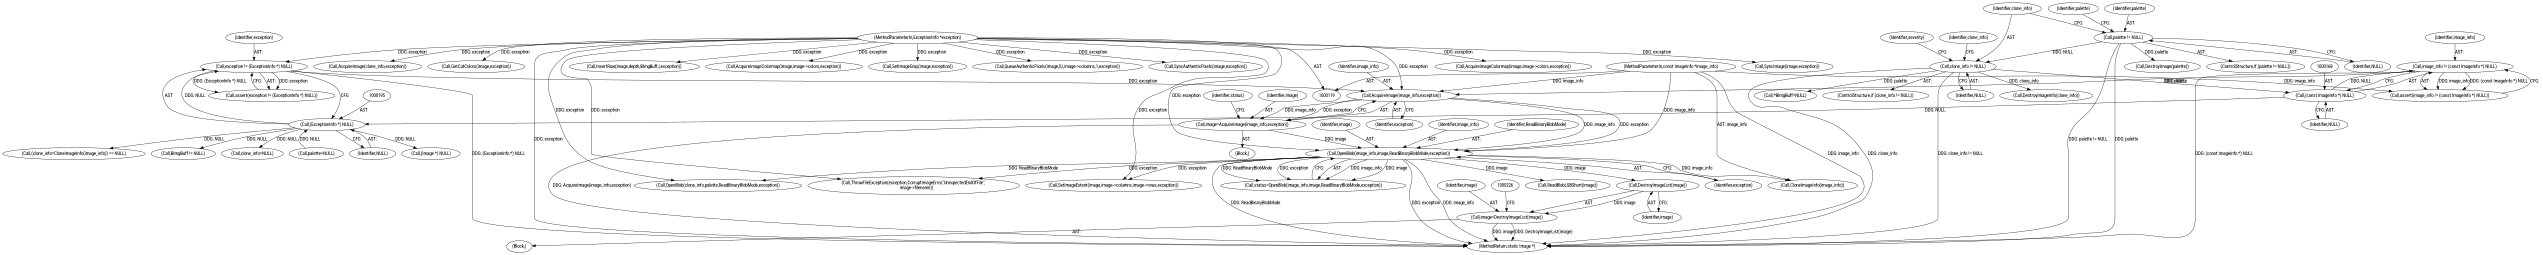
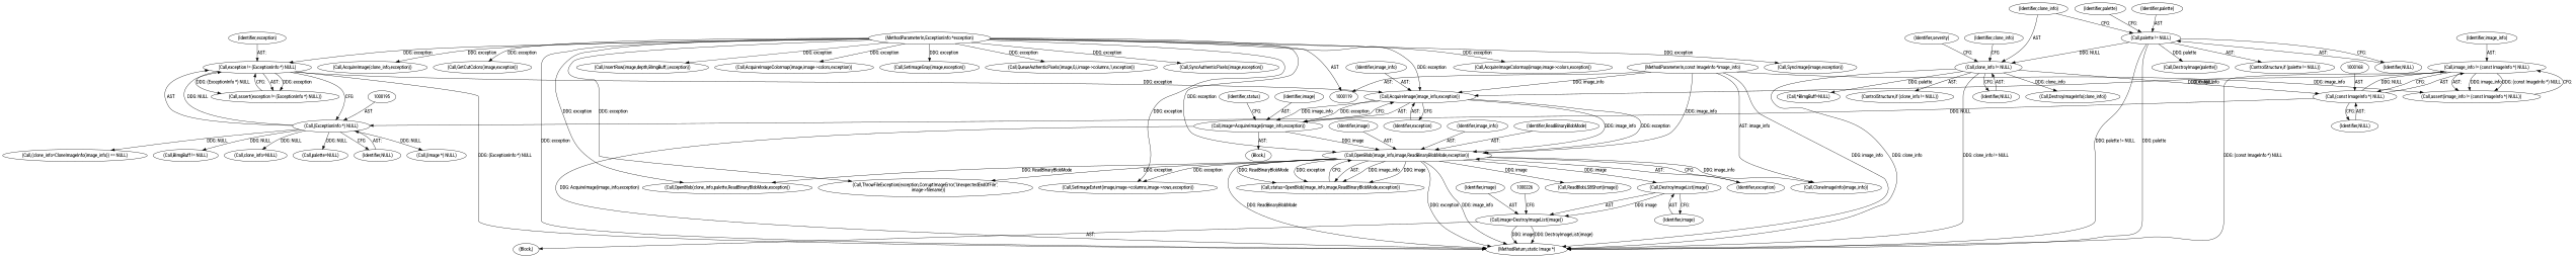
  digraph {
    fontname="Roboto Condensed"
    node [fontname="Roboto Condensed"]
    edge [fontname="Roboto Condensed"]
    n1 [label="(Call,DestroyImageList(image))"]
    n2 [label="(Call,image=DestroyImageList(image))"]
    n3 [label="(Identifier,image)"]
    n4 [label="(MethodReturn,static Image *)"]
    n5 [label="(Block,)"]
    n6 [label="(Call,OpenBlob(image_info,image,ReadBinaryBlobMode,exception))"]
    n7 [label="(Call,OpenBlob(clone_info,palette,ReadBinaryBlobMode,exception))"]
    n8 [label="(Call,ReadBlobLSBShort(image))"]
    n9 [label="(Identifier,exception)"]
    n10 [label="(Call,status=OpenBlob(image_info,image,ReadBinaryBlobMode,exception))"]
    n11 [label="(Call,SetImageExtent(image,image->columns,image->rows,exception))"]
    n12 [label="(Call,CloneImageInfo(image_info))"]
    n13 [label="(Call,ThrowFileException(exception,CorruptImageError,\"UnexpectedEndOfFile\",\n      image->filename))"]
    n14 [label="(Call,AcquireImage(image_info,exception))"]
    n15 [label="(Call,image=AcquireImage(image_info,exception))"]
    n16 [label="(Identifier,exception)"]
    n17 [label="(Block,)"]
    n18 [label="(Call,image_info != (const ImageInfo *) NULL)"]
    n19 [label="(Call,(const ImageInfo *) NULL)"]
    n20 [label="(Call,assert(image_info != (const ImageInfo *) NULL))"]
    n21 [label="(Call,(ExceptionInfo *) NULL)"]
    n22 [label="(Identifier,NULL)"]
    n23 [label="(MethodParameterIn,const ImageInfo *image_info)"]
    1000119
    n25 [label="(Call,exception != (ExceptionInfo *) NULL)"]
    n26 [label="(Call,(clone_info=CloneImageInfo(image_info)) == NULL)"]
    n27 [label="(Call,BImgBuff != NULL)"]
    n28 [label="(Call,clone_info=NULL)"]
    n29 [label="(Identifier,NULL)"]
    n30 [label="(Call,(Image *) NULL)"]
    n31 [label="(Call,palette=NULL)"]
    n32 [label="(Call,clone_info != NULL)"]
    n33 [label="(Call,DestroyImageInfo(clone_info))"]
    n34 [label="(Identifier,NULL)"]
    n35 [label="(Call,*BImgBuff=NULL)"]
    n36 [label="(ControlStructure,if (clone_info != NULL))"]
    n37 [label="(Call,palette != NULL)"]
    n38 [label="(Call,DestroyImage(palette))"]
    n39 [label="(ControlStructure,if (palette != NULL))"]
    n40 [label="(Identifier,NULL)"]
    n41 [label="(Call,assert(exception != (ExceptionInfo *) NULL))"]
    n42 [label="(MethodParameterIn,ExceptionInfo *exception)"]
    n43 [label="(Call,AcquireImageColormap(image,image->colors,exception))"]
    n44 [label="(Call,SyncImage(image,exception))"]
    n45 [label="(Call,AcquireImage(clone_info,exception))"]
    n46 [label="(Call,GetCutColors(image,exception))"]
    n47 [label="(Call,InsertRow(image,depth,BImgBuff,i,exception))"]
    n48 [label="(Call,AcquireImageColormap(image,image->colors,exception))"]
    n49 [label="(Call,SetImageGray(image,exception))"]
    n50 [label="(Call,QueueAuthenticPixels(image,0,i,image->columns,1,exception))"]
    n51 [label="(Call,SyncAuthenticPixels(image,exception))"]
    n52 [label="(Identifier,status)"]
    n53 [label="(Identifier,image)"]
    n54 [label="(Identifier,image)"]
    n55 [label="(Identifier,palette)"]
    n56 [label="(Identifier,image_info)"]
    n57 [label="(Identifier,exception)"]
    n58 [label="(Identifier,severity)"]
    n59 [label="(Identifier,ReadBinaryBlobMode)"]
    n60 [label="(Identifier,clone_info)"]
    n61 [label="(Identifier,clone_info)"]
    n62 [label="(Identifier,image_info)"]
    n63 [label="(Identifier,image_info)"]
    n64 [label="(Identifier,palette)"]
    n65 [label="(Identifier,image)"]
    1000168
    1000195
    1000226
    n1 -> n2 [label="AST: "]
    n1 -> n2 [label="DDG: image"]
    n1 -> n3 [label="CFG: "]
    n2 -> n4 [label="DDG: image"]
    n2 -> n4 [label="DDG: DestroyImageList(image)"]
    n2 -> n5 [label="AST: "]
    n3 -> n1 [label="AST: "]
    n6 -> n1 [label="DDG: image"]
    n6 -> n4 [label="DDG: exception"]
    n6 -> n4 [label="DDG: image_info"]
    n6 -> n4 [label="DDG: ReadBinaryBlobMode"]
    n6 -> n7 [label="DDG: ReadBinaryBlobMode"]
    n6 -> n8 [label="DDG: image"]
    n6 -> n9 [label="CFG: "]
    n6 -> n10 [label="AST: "]
    n6 -> n10 [label="DDG: image_info"]
    n6 -> n10 [label="DDG: image"]
    n6 -> n10 [label="DDG: ReadBinaryBlobMode"]
    n6 -> n10 [label="DDG: exception"]
    n6 -> n11 [label="DDG: exception"]
    n6 -> n12 [label="DDG: image_info"]
    n6 -> n13 [label="DDG: exception"]
    n9 -> n6 [label="AST: "]
    n10 -> n6 [label="CFG: "]
    n14 -> n6 [label="DDG: image_info"]
    n14 -> n6 [label="DDG: exception"]
    n14 -> n15 [label="AST: "]
    n14 -> n15 [label="DDG: image_info"]
    n14 -> n15 [label="DDG: exception"]
    n14 -> n16 [label="CFG: "]
    n15 -> n4 [label="DDG: AcquireImage(image_info,exception)"]
    n15 -> n6 [label="DDG: image"]
    n15 -> n14 [label="CFG: "]
    n15 -> n17 [label="AST: "]
    n16 -> n14 [label="AST: "]
    n18 -> n4 [label="DDG: (const ImageInfo *) NULL"]
-   n18 -> n14 [label="DDG: palette"]
+   n18 -> n14 [label="DDG: image_info"]
    n18 -> n19 [label="CFG: "]
    n18 -> n20 [label="AST: "]
    n18 -> n20 [label="DDG: image_info"]
    n18 -> n20 [label="DDG: (const ImageInfo *) NULL"]
    n19 -> n18 [label="AST: "]
    n19 -> n18 [label="DDG: NULL"]
    n19 -> n21 [label="DDG: NULL"]
    n19 -> n22 [label="CFG: "]
    n20 -> n18 [label="CFG: "]
    n21 -> n25 [label="AST: "]
    n21 -> n25 [label="DDG: NULL"]
    n21 -> n26 [label="DDG: NULL"]
    n21 -> n27 [label="DDG: NULL"]
    n21 -> n28 [label="DDG: NULL"]
    n21 -> n29 [label="CFG: "]
    n21 -> n30 [label="DDG: NULL"]
-   n31 -> n21 [label="DDG: NULL"]
+   n21 -> n31 [label="DDG: NULL"]
    n22 -> n19 [label="AST: "]
    n23 -> n4 [label="DDG: image_info"]
    n23 -> n6 [label="DDG: image_info"]
    n23 -> n12 [label="AST: image_info"]
    n23 -> n14 [label="DDG: image_info"]
    n23 -> n20 [label="DDG: image_info"]
    n23 -> 1000119 [label="AST: "]
    n25 -> n4 [label="DDG: (ExceptionInfo *) NULL"]
    n25 -> n14 [label="DDG: exception"]
    n25 -> n21 [label="CFG: "]
    n25 -> n41 [label="AST: "]
    n25 -> n41 [label="DDG: exception"]
    n25 -> n41 [label="DDG: (ExceptionInfo *) NULL"]
    n29 -> n21 [label="AST: "]
    n32 -> n4 [label="DDG: clone_info"]
    n32 -> n4 [label="DDG: clone_info != NULL"]
    n32 -> n19 [label="DDG: NULL"]
    n32 -> n33 [label="DDG: clone_info"]
    n32 -> n34 [label="CFG: "]
    n32 -> n35 [label="DDG: palette"]
    n32 -> n36 [label="AST: "]
    n34 -> n32 [label="AST: "]
    n37 -> n4 [label="DDG: palette"]
    n37 -> n4 [label="DDG: palette != NULL"]
    n37 -> n32 [label="DDG: NULL"]
    n37 -> n38 [label="DDG: palette"]
    n37 -> n39 [label="AST: "]
    n37 -> n40 [label="CFG: "]
    n40 -> n37 [label="AST: "]
    n41 -> n25 [label="CFG: "]
    n42 -> n4 [label="DDG: exception"]
    n42 -> n6 [label="DDG: exception"]
    n42 -> n7 [label="DDG: exception"]
    n42 -> n11 [label="DDG: exception"]
    n42 -> n13 [label="DDG: exception"]
    n42 -> n14 [label="DDG: exception"]
    n42 -> 1000119 [label="AST: "]
    n42 -> n25 [label="DDG: exception"]
    n42 -> n43 [label="DDG: exception"]
    n42 -> n44 [label="DDG: exception"]
    n42 -> n45 [label="DDG: exception"]
    n42 -> n46 [label="DDG: exception"]
    n42 -> n47 [label="DDG: exception"]
    n42 -> n48 [label="DDG: exception"]
    n42 -> n49 [label="DDG: exception"]
    n42 -> n50 [label="DDG: exception"]
    n42 -> n51 [label="DDG: exception"]
    n52 -> n15 [label="CFG: "]
    n53 -> n2 [label="AST: "]
    n54 -> n6 [label="AST: "]
    n55 -> n37 [label="AST: "]
    n56 -> n6 [label="AST: "]
    n57 -> n25 [label="AST: "]
    n58 -> n32 [label="CFG: "]
    n59 -> n6 [label="AST: "]
    n60 -> n32 [label="AST: "]
    n60 -> n37 [label="CFG: "]
    n61 -> n32 [label="CFG: "]
    n62 -> n14 [label="AST: "]
    n63 -> n18 [label="AST: "]
    n64 -> n37 [label="CFG: "]
    n65 -> n15 [label="AST: "]
    1000168 -> n19 [label="AST: "]
    1000195 -> n21 [label="AST: "]
    1000226 -> n2 [label="CFG: "]
  }
